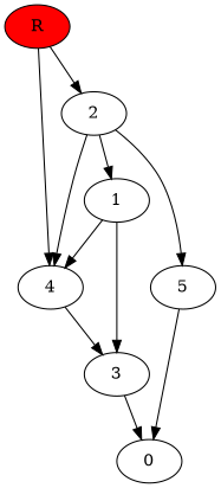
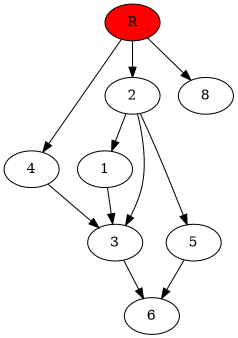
  digraph {
    1
    4
    3
    2
    5
-   6 [label=0]
+   6
    R [fillcolor="#ff0000" style=filled]
-   1 -> 4
+   8
    1 -> 3
    4 -> 3
    3 -> 6
    2 -> 1
-   2 -> 4
+   2 -> 3
    2 -> 5
    5 -> 6
    R -> 4
    R -> 2
+   R -> 8
  }
